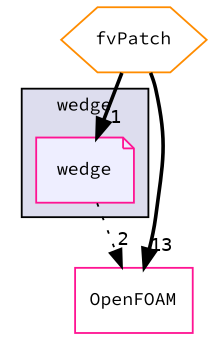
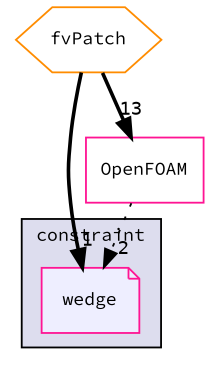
  digraph {
    compound=true
    fontname="Source Code Pro"
    node [color=deeppink fontname="Source Code Pro" fontsize=10]
    edge [fontname="Source Code Pro" labeldistance=1.5 labelfontname=Helvetica labelfontsize=10 style=bold]
    n1 [fillcolor="#eeeeff" label=wedge pencolor=black shape=note style=filled]
    n2 [label=OpenFOAM shape=box]
    n3 [color=darkorange label=fvPatch shape=hexagon]
    subgraph cluster_1 {
      bgcolor="#ddddee"
      fontsize=10
-     label=wedge
+     label=constraint
      pencolor=black
      n1
    }
-   n1 -> n2 [headlabel=2 style=dotted]
+   n2 -> n1 [headlabel=2 style=dotted]
    n3 -> n1 [headlabel=1]
    n3 -> n2 [headlabel=13]
  }
